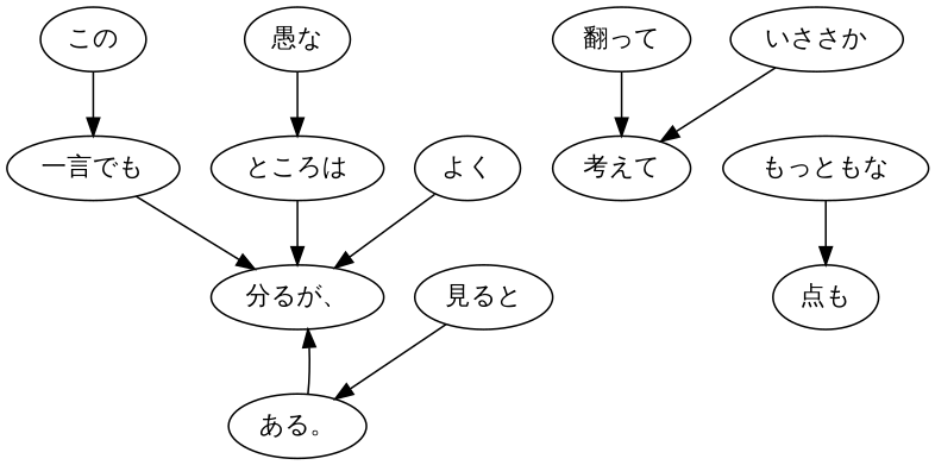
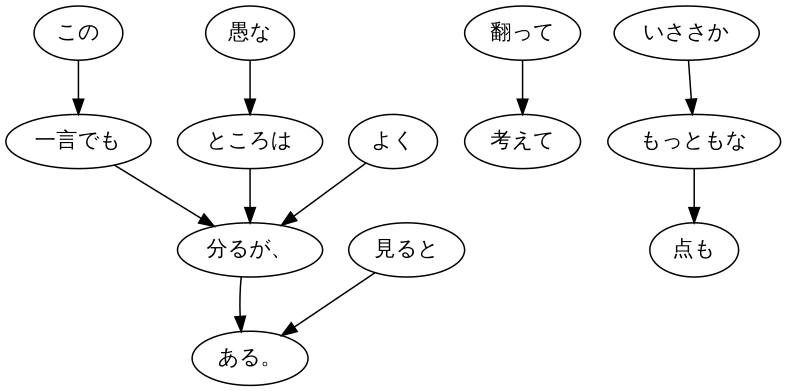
  digraph {
    n1 [label="この"]
    n2 [label="一言でも"]
    n3 [label="分るが、"]
    n4 [label="ある。"]
    n5 [label="ところは"]
    n6 [label="愚な"]
    n7 [label="よく"]
    n8 [label="翻って"]
    n9 [label="考えて"]
    n10 [label="見ると"]
    n11 [label="いささか"]
    n12 [label="もっともな"]
    n13 [label="点も"]
    n1 -> n2
    n2 -> n3
-   n4 -> n3
+   n3 -> n4
    n5 -> n3
    n6 -> n5
    n7 -> n3
    n8 -> n9
    n10 -> n4
-   n11 -> n9
+   n11 -> n12
    n12 -> n13
  }
